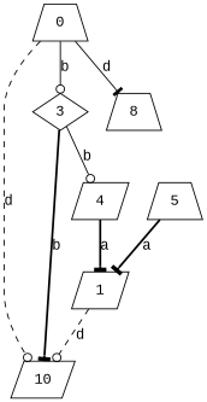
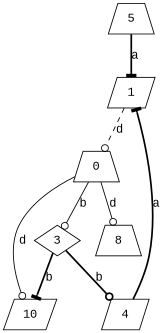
  strict digraph {
    fontname="Liberation Mono"
    node [fontname="Liberation Mono" shape=parallelogram]
    edge [arrowhead=odot fontname="Liberation Mono" style=bold]
    1
    10
    3 [shape=diamond]
    4
    5 [shape=trapezium]
    0 [shape=trapezium]
    8 [shape=trapezium]
-   1 -> 10 [label=d style=dashed]
+   1 -> 0 [label=d style=dashed]
    3 -> 10 [arrowhead=tee label=b]
-   3 -> 4 [label=b style=solid]
+   3 -> 4 [label=b]
    4 -> 1 [arrowhead=tee label=a]
    5 -> 1 [arrowhead=tee label=a]
-   0 -> 10 [label=d style=dashed]
+   0 -> 10 [label=d style=solid]
    0 -> 3 [label=b style=solid]
-   0 -> 8 [arrowhead=tee label=d style=solid]
+   0 -> 8 [label=d style=solid]
  }
